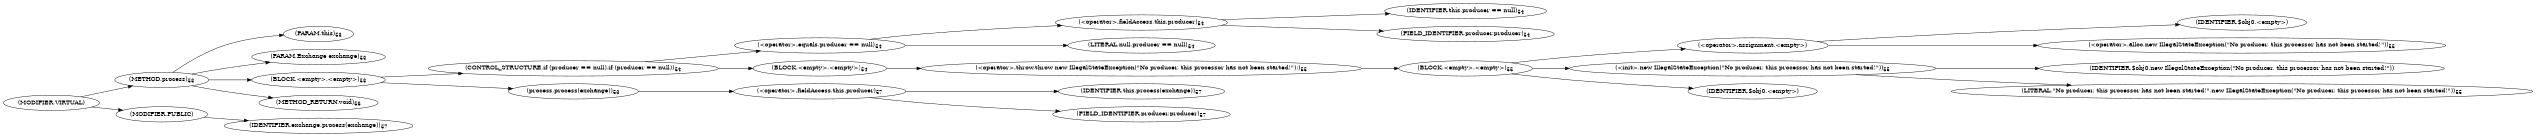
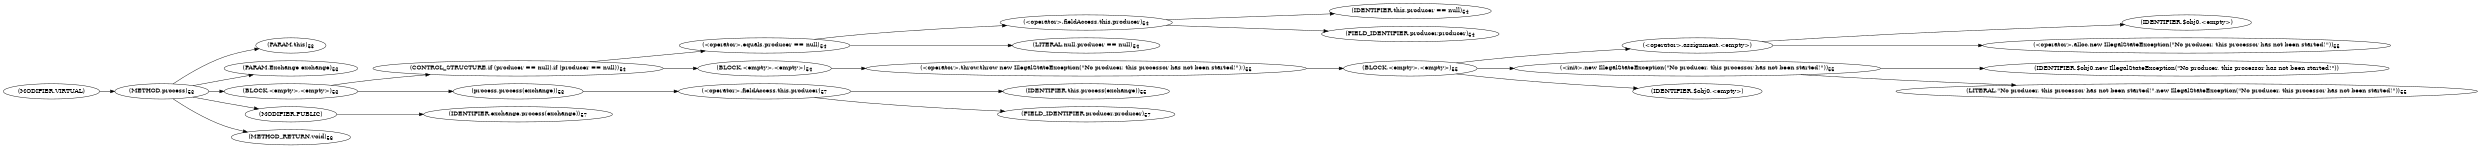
  digraph {
    rankdir=LR
    n1 [label=<(METHOD,process)<SUB>53</SUB>>]
    n2 [label=<(PARAM,this)<SUB>53</SUB>>]
    n3 [label=<(PARAM,Exchange exchange)<SUB>53</SUB>>]
    n4 [label=<(BLOCK,&lt;empty&gt;,&lt;empty&gt;)<SUB>53</SUB>>]
    n5 [label=<(MODIFIER,PUBLIC)>]
    n6 [label=<(METHOD_RETURN,void)<SUB>56</SUB>>]
    n7 [label=<(CONTROL_STRUCTURE,if (producer == null),if (producer == null))<SUB>54</SUB>>]
    n8 [label=<(process,process(exchange))<SUB>53</SUB>>]
    n9 [label=<(IDENTIFIER,exchange,process(exchange))<SUB>57</SUB>>]
    n10 [label=<(MODIFIER,VIRTUAL)>]
    n11 [label=<(&lt;operator&gt;.equals,producer == null)<SUB>54</SUB>>]
    n12 [label=<(BLOCK,&lt;empty&gt;,&lt;empty&gt;)<SUB>54</SUB>>]
    n13 [label=<(&lt;operator&gt;.fieldAccess,this.producer)<SUB>57</SUB>>]
    n14 [label=<(&lt;operator&gt;.fieldAccess,this.producer)<SUB>54</SUB>>]
    n15 [label=<(LITERAL,null,producer == null)<SUB>54</SUB>>]
    n16 [label=<(&lt;operator&gt;.throw,throw new IllegalStateException(&quot;No producer, this processor has not been started!&quot;);)<SUB>55</SUB>>]
    n17 [label=<(IDENTIFIER,this,producer == null)<SUB>54</SUB>>]
    n18 [label=<(FIELD_IDENTIFIER,producer,producer)<SUB>54</SUB>>]
    n19 [label=<(BLOCK,&lt;empty&gt;,&lt;empty&gt;)<SUB>55</SUB>>]
    n20 [label=<(&lt;operator&gt;.assignment,&lt;empty&gt;)>]
    n21 [label=<(&lt;init&gt;,new IllegalStateException(&quot;No producer, this processor has not been started!&quot;))<SUB>55</SUB>>]
    n22 [label=<(IDENTIFIER,$obj0,&lt;empty&gt;)>]
    n23 [label=<(IDENTIFIER,$obj0,&lt;empty&gt;)>]
    n24 [label=<(&lt;operator&gt;.alloc,new IllegalStateException(&quot;No producer, this processor has not been started!&quot;))<SUB>55</SUB>>]
    n25 [label=<(IDENTIFIER,$obj0,new IllegalStateException(&quot;No producer, this processor has not been started!&quot;))>]
    n26 [label=<(LITERAL,&quot;No producer, this processor has not been started!&quot;,new IllegalStateException(&quot;No producer, this processor has not been started!&quot;))<SUB>55</SUB>>]
-   n27 [label=<(IDENTIFIER,this,process(exchange))<SUB>57</SUB>>]
+   n27 [label=<(IDENTIFIER,this,process(exchange))<SUB>55</SUB>>]
    n28 [label=<(FIELD_IDENTIFIER,producer,producer)<SUB>57</SUB>>]
    n1 -> n2
    n1 -> n3
    n1 -> n4
-   n10 -> n5
+   n1 -> n5
    n1 -> n6
    n4 -> n7
    n4 -> n8
    n5 -> n9
    n7 -> n11
    n7 -> n12
    n8 -> n13
    n10 -> n1
    n11 -> n14
    n11 -> n15
    n12 -> n16
    n13 -> n27
    n13 -> n28
    n14 -> n17
    n14 -> n18
    n16 -> n19
    n19 -> n20
    n19 -> n21
    n19 -> n22
    n20 -> n23
    n20 -> n24
    n21 -> n25
    n21 -> n26
  }
